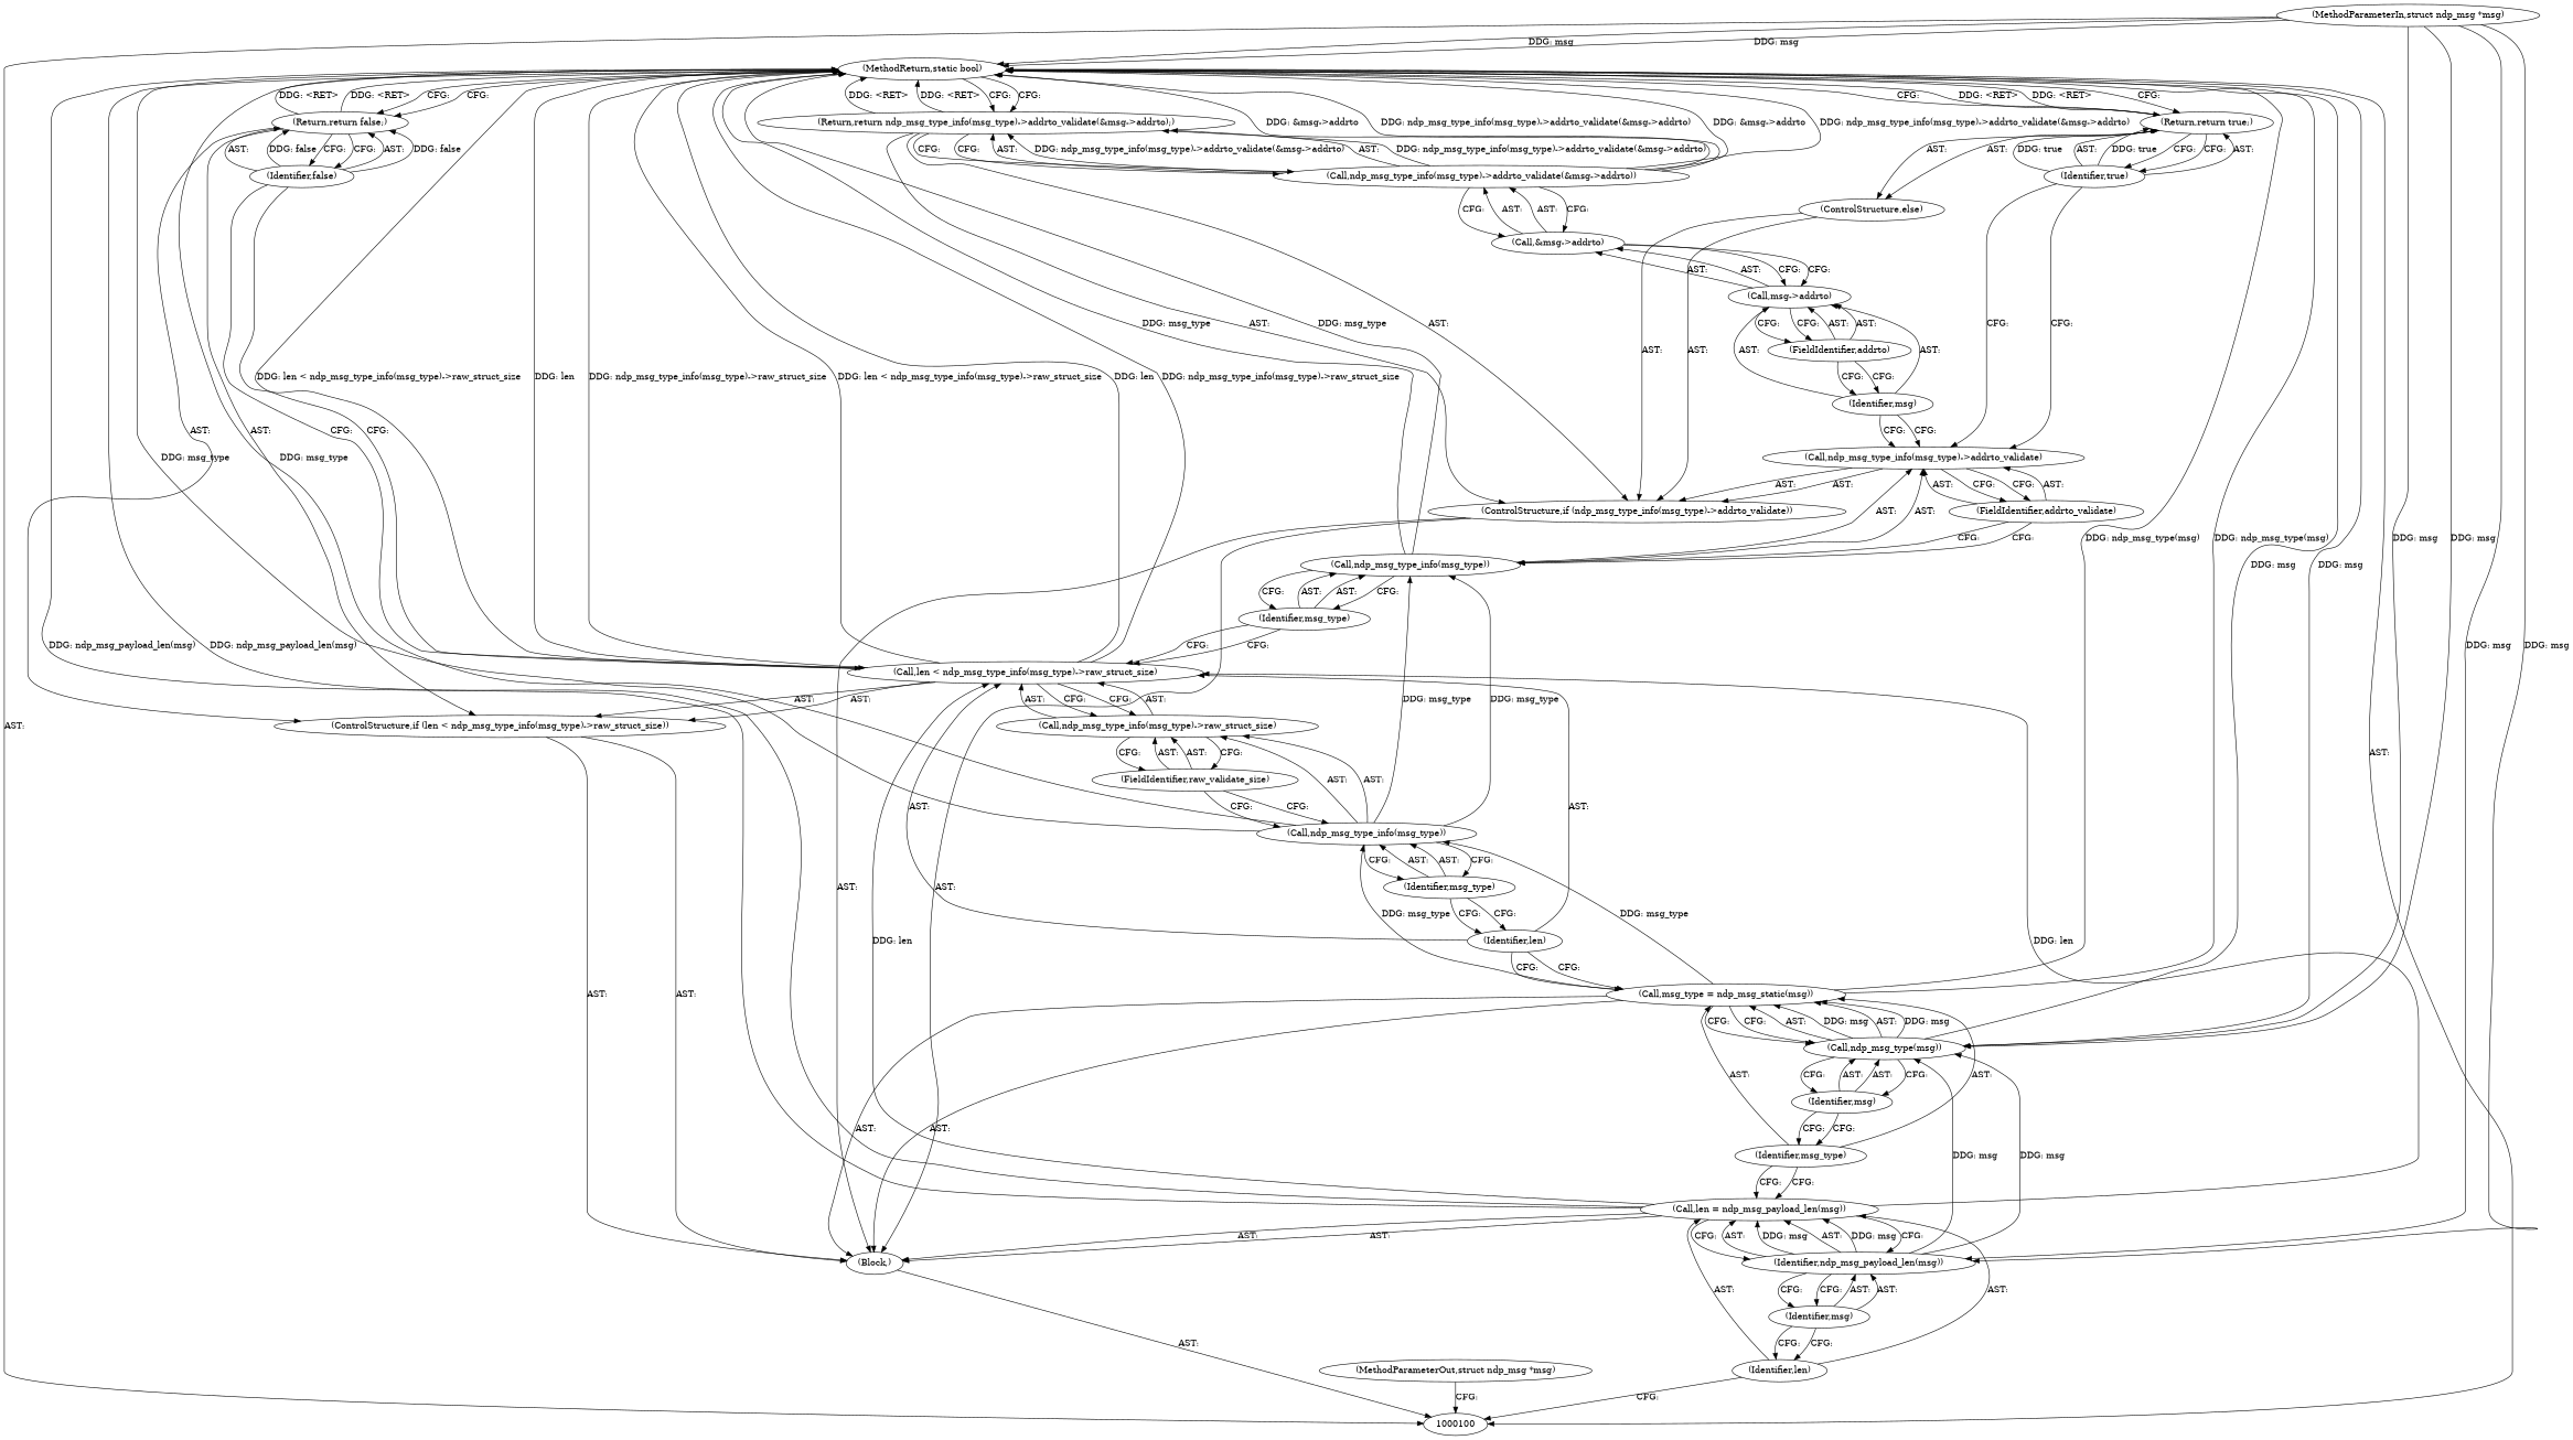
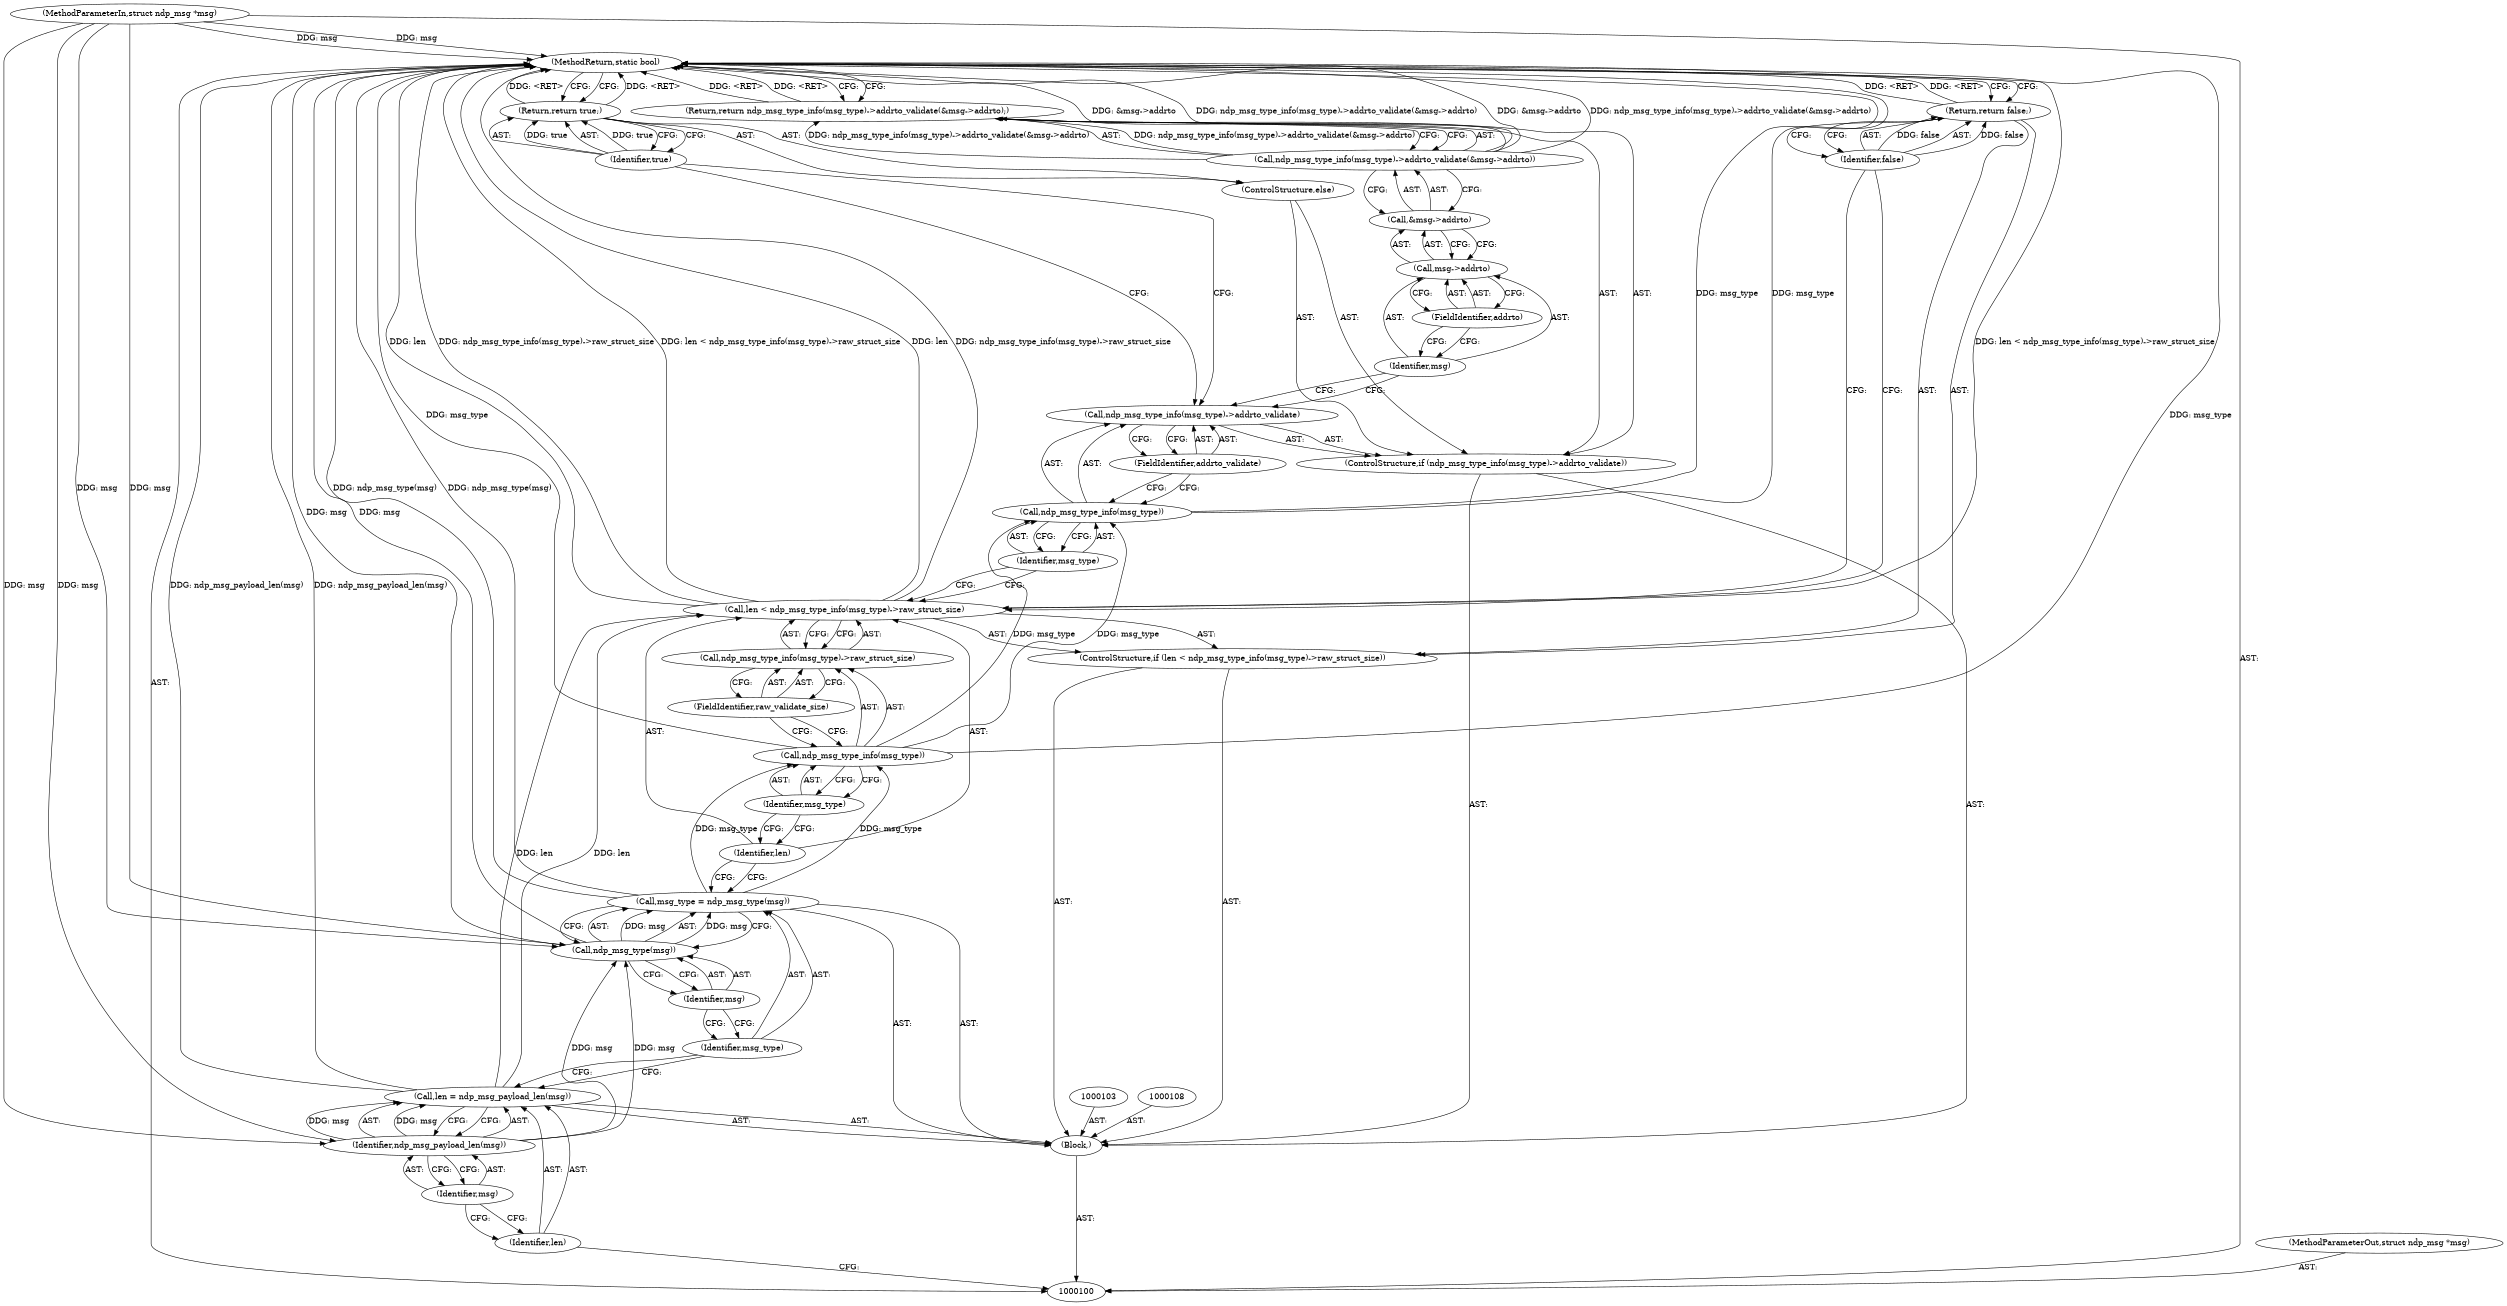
  digraph {
    n1 [label="(MethodReturn,static bool)"]
    n2 [label="(Return,return ndp_msg_type_info(msg_type)->addrto_validate(&msg->addrto);)"]
    n3 [label="(Return,return true;)"]
    n4 [label="(Return,return false;)"]
    1000100
    n6 [label="(Call,ndp_msg_type_info(msg_type)->addrto_validate(&msg->addrto))"]
    n7 [label="(ControlStructure,if (ndp_msg_type_info(msg_type)->addrto_validate))"]
    n8 [label="(ControlStructure,else)"]
    n9 [label="(Identifier,true)"]
    n10 [label="(ControlStructure,if (len < ndp_msg_type_info(msg_type)->raw_struct_size))"]
    n11 [label="(Identifier,false)"]
    n12 [label="(MethodParameterIn,struct ndp_msg *msg)"]
    n13 [label="(Identifier,ndp_msg_payload_len(msg))"]
    n14 [label="(Call,ndp_msg_type(msg))"]
    n15 [label="(Identifier,msg)"]
    n16 [label="(Call,len = ndp_msg_payload_len(msg))"]
-   n17 [label="(Call,msg_type = ndp_msg_static(msg))"]
+   n17 [label="(Call,msg_type = ndp_msg_type(msg))"]
    n18 [label="(Identifier,msg)"]
    n19 [label="(MethodParameterOut,struct ndp_msg *msg)"]
    n20 [label="(Call,&msg->addrto)"]
    n21 [label="(Block,)"]
    n22 [label="(Call,msg->addrto)"]
    n23 [label="(FieldIdentifier,addrto)"]
    n24 [label="(Identifier,msg)"]
    n25 [label="(Call,ndp_msg_type_info(msg_type)->addrto_validate)"]
    n26 [label="(FieldIdentifier,addrto_validate)"]
    n27 [label="(Identifier,len)"]
    n28 [label="(Call,len < ndp_msg_type_info(msg_type)->raw_struct_size)"]
    n29 [label="(Call,ndp_msg_type_info(msg_type)->raw_struct_size)"]
    n30 [label="(Call,ndp_msg_type_info(msg_type))"]
    n31 [label="(Identifier,msg_type)"]
    n32 [label="(Call,ndp_msg_type_info(msg_type))"]
    n33 [label="(Identifier,msg_type)"]
    n34 [label="(FieldIdentifier,raw_validate_size)"]
    n35 [label="(Identifier,len)"]
    n36 [label="(Identifier,msg_type)"]
+   1000103
+   1000108
    n1 -> n2 [label="CFG: "]
    n1 -> n2 [label="CFG: "]
    n1 -> n3 [label="CFG: "]
    n1 -> n3 [label="CFG: "]
    n1 -> n4 [label="CFG: "]
    n1 -> n4 [label="CFG: "]
    n1 -> 1000100 [label="AST: "]
    n2 -> n1 [label="DDG: <RET>"]
    n2 -> n1 [label="DDG: <RET>"]
    n2 -> n6 [label="CFG: "]
    n2 -> n6 [label="CFG: "]
    n2 -> n7 [label="AST: "]
    n2 -> n7 [label="AST: "]
    n3 -> n1 [label="DDG: <RET>"]
    n3 -> n1 [label="DDG: <RET>"]
    n3 -> n8 [label="AST: "]
    n3 -> n8 [label="AST: "]
    n3 -> n9 [label="CFG: "]
    n3 -> n9 [label="CFG: "]
    n4 -> n1 [label="DDG: <RET>"]
    n4 -> n1 [label="DDG: <RET>"]
    n4 -> n10 [label="AST: "]
    n4 -> n10 [label="AST: "]
    n4 -> n11 [label="CFG: "]
    n4 -> n11 [label="CFG: "]
    n6 -> n1 [label="DDG: &msg->addrto"]
    n6 -> n1 [label="DDG: ndp_msg_type_info(msg_type)->addrto_validate(&msg->addrto)"]
    n6 -> n1 [label="DDG: &msg->addrto"]
    n6 -> n1 [label="DDG: ndp_msg_type_info(msg_type)->addrto_validate(&msg->addrto)"]
    n6 -> n2 [label="AST: "]
    n6 -> n2 [label="DDG: ndp_msg_type_info(msg_type)->addrto_validate(&msg->addrto)"]
    n6 -> n2 [label="AST: "]
    n6 -> n2 [label="DDG: ndp_msg_type_info(msg_type)->addrto_validate(&msg->addrto)"]
    n6 -> n20 [label="CFG: "]
    n6 -> n20 [label="CFG: "]
    n7 -> n21 [label="AST: "]
    n7 -> n21 [label="AST: "]
    n8 -> n7 [label="AST: "]
    n8 -> n7 [label="AST: "]
    n9 -> n3 [label="AST: "]
    n9 -> n3 [label="DDG: true"]
    n9 -> n3 [label="AST: "]
    n9 -> n3 [label="DDG: true"]
    n9 -> n25 [label="CFG: "]
    n9 -> n25 [label="CFG: "]
    n10 -> n21 [label="AST: "]
    n10 -> n21 [label="AST: "]
    n11 -> n4 [label="AST: "]
    n11 -> n4 [label="DDG: false"]
    n11 -> n4 [label="AST: "]
    n11 -> n4 [label="DDG: false"]
    n11 -> n28 [label="CFG: "]
    n11 -> n28 [label="CFG: "]
    n12 -> n1 [label="DDG: msg"]
    n12 -> n1 [label="DDG: msg"]
    n12 -> 1000100 [label="AST: "]
    n12 -> n13 [label="DDG: msg"]
    n12 -> n13 [label="DDG: msg"]
    n12 -> n14 [label="DDG: msg"]
    n12 -> n14 [label="DDG: msg"]
    n13 -> n14 [label="DDG: msg"]
    n13 -> n14 [label="DDG: msg"]
    n13 -> n15 [label="CFG: "]
    n13 -> n15 [label="CFG: "]
    n13 -> n16 [label="AST: "]
    n13 -> n16 [label="DDG: msg"]
    n13 -> n16 [label="AST: "]
    n13 -> n16 [label="DDG: msg"]
    n14 -> n1 [label="DDG: msg"]
    n14 -> n1 [label="DDG: msg"]
    n14 -> n17 [label="AST: "]
    n14 -> n17 [label="DDG: msg"]
    n14 -> n17 [label="AST: "]
    n14 -> n17 [label="DDG: msg"]
    n14 -> n18 [label="CFG: "]
    n14 -> n18 [label="CFG: "]
    n15 -> n13 [label="AST: "]
    n15 -> n13 [label="AST: "]
    n15 -> n27 [label="CFG: "]
    n15 -> n27 [label="CFG: "]
    n16 -> n1 [label="DDG: ndp_msg_payload_len(msg)"]
    n16 -> n1 [label="DDG: ndp_msg_payload_len(msg)"]
    n16 -> n13 [label="CFG: "]
    n16 -> n13 [label="CFG: "]
    n16 -> n21 [label="AST: "]
    n16 -> n21 [label="AST: "]
    n16 -> n28 [label="DDG: len"]
    n16 -> n28 [label="DDG: len"]
    n17 -> n1 [label="DDG: ndp_msg_type(msg)"]
    n17 -> n1 [label="DDG: ndp_msg_type(msg)"]
    n17 -> n14 [label="CFG: "]
    n17 -> n14 [label="CFG: "]
    n17 -> n21 [label="AST: "]
    n17 -> n21 [label="AST: "]
    n17 -> n30 [label="DDG: msg_type"]
    n17 -> n30 [label="DDG: msg_type"]
    n18 -> n14 [label="AST: "]
    n18 -> n14 [label="AST: "]
    n18 -> n33 [label="CFG: "]
    n18 -> n33 [label="CFG: "]
-   n19 -> 1000100 [label="CFG: "]
+   n19 -> 1000100 [label="AST: "]
    n20 -> n6 [label="AST: "]
    n20 -> n6 [label="AST: "]
    n20 -> n22 [label="CFG: "]
    n20 -> n22 [label="CFG: "]
    n21 -> 1000100 [label="AST: "]
    n22 -> n20 [label="AST: "]
    n22 -> n20 [label="AST: "]
    n22 -> n23 [label="CFG: "]
    n22 -> n23 [label="CFG: "]
    n23 -> n22 [label="AST: "]
    n23 -> n22 [label="AST: "]
    n23 -> n24 [label="CFG: "]
    n23 -> n24 [label="CFG: "]
    n24 -> n22 [label="AST: "]
    n24 -> n22 [label="AST: "]
    n24 -> n25 [label="CFG: "]
    n24 -> n25 [label="CFG: "]
    n25 -> n7 [label="AST: "]
    n25 -> n7 [label="AST: "]
    n25 -> n26 [label="CFG: "]
    n25 -> n26 [label="CFG: "]
    n26 -> n25 [label="AST: "]
    n26 -> n25 [label="AST: "]
    n26 -> n32 [label="CFG: "]
    n26 -> n32 [label="CFG: "]
    n27 -> 1000100 [label="CFG: "]
    n27 -> n16 [label="AST: "]
    n27 -> n16 [label="AST: "]
    n28 -> n1 [label="DDG: len < ndp_msg_type_info(msg_type)->raw_struct_size"]
    n28 -> n1 [label="DDG: len"]
    n28 -> n1 [label="DDG: ndp_msg_type_info(msg_type)->raw_struct_size"]
    n28 -> n1 [label="DDG: len < ndp_msg_type_info(msg_type)->raw_struct_size"]
    n28 -> n1 [label="DDG: len"]
    n28 -> n1 [label="DDG: ndp_msg_type_info(msg_type)->raw_struct_size"]
    n28 -> n10 [label="AST: "]
    n28 -> n10 [label="AST: "]
    n28 -> n29 [label="CFG: "]
    n28 -> n29 [label="CFG: "]
    n29 -> n28 [label="AST: "]
    n29 -> n28 [label="AST: "]
    n29 -> n34 [label="CFG: "]
    n29 -> n34 [label="CFG: "]
    n30 -> n1 [label="DDG: msg_type"]
    n30 -> n1 [label="DDG: msg_type"]
    n30 -> n29 [label="AST: "]
    n30 -> n29 [label="AST: "]
    n30 -> n31 [label="CFG: "]
    n30 -> n31 [label="CFG: "]
    n30 -> n32 [label="DDG: msg_type"]
    n30 -> n32 [label="DDG: msg_type"]
    n31 -> n30 [label="AST: "]
    n31 -> n30 [label="AST: "]
    n31 -> n35 [label="CFG: "]
    n31 -> n35 [label="CFG: "]
    n32 -> n1 [label="DDG: msg_type"]
    n32 -> n1 [label="DDG: msg_type"]
    n32 -> n25 [label="AST: "]
    n32 -> n25 [label="AST: "]
    n32 -> n36 [label="CFG: "]
    n32 -> n36 [label="CFG: "]
    n33 -> n16 [label="CFG: "]
    n33 -> n16 [label="CFG: "]
    n33 -> n17 [label="AST: "]
    n33 -> n17 [label="AST: "]
    n34 -> n29 [label="AST: "]
    n34 -> n29 [label="AST: "]
    n34 -> n30 [label="CFG: "]
    n34 -> n30 [label="CFG: "]
    n35 -> n17 [label="CFG: "]
    n35 -> n17 [label="CFG: "]
    n35 -> n28 [label="AST: "]
    n35 -> n28 [label="AST: "]
    n36 -> n28 [label="CFG: "]
    n36 -> n28 [label="CFG: "]
    n36 -> n32 [label="AST: "]
    n36 -> n32 [label="AST: "]
+   1000103 -> n21 [label="AST: "]
+   1000108 -> n21 [label="AST: "]
  }
